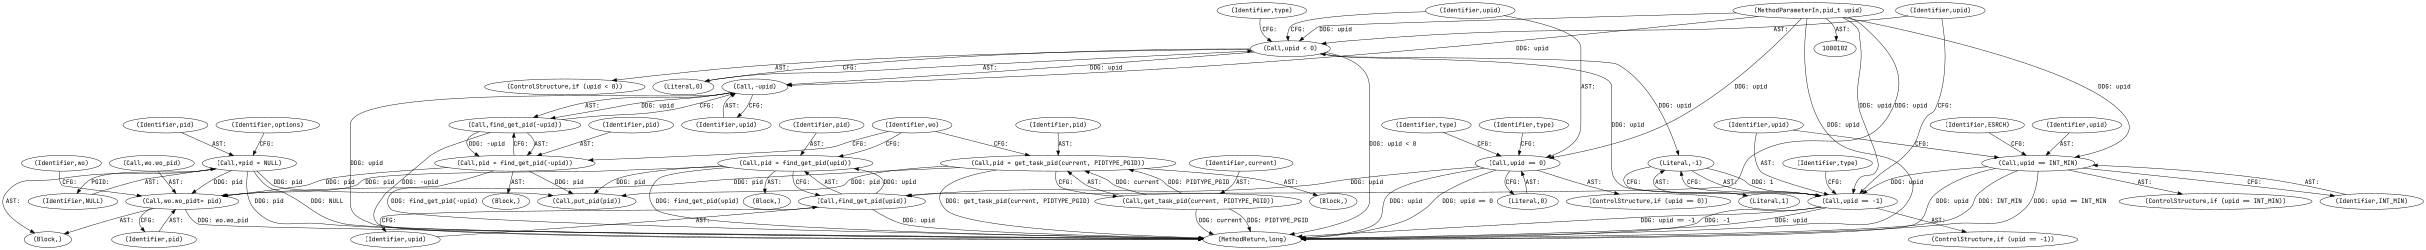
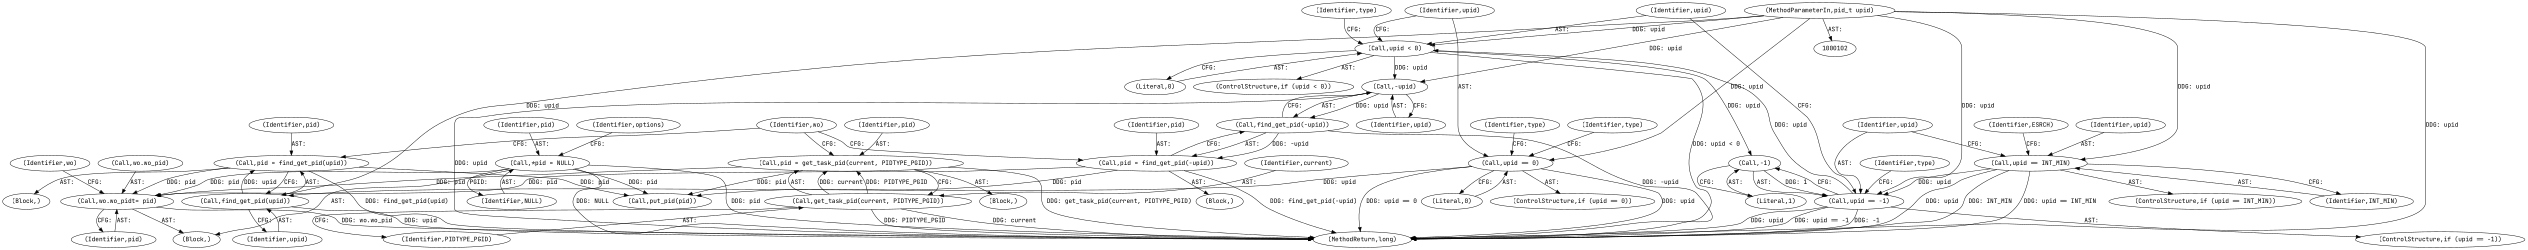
  digraph {
    fontname="JetBrains Mono"
    node [fontname="JetBrains Mono"]
    edge [fontname="JetBrains Mono"]
    n1 [label="(Call,wo.wo_pid\t= pid)"]
    n2 [label="(Block,)"]
    n3 [label="(Identifier,pid)"]
    n4 [label="(MethodReturn,long)"]
    n5 [label="(Call,pid = find_get_pid(upid))"]
    n6 [label="(Call,find_get_pid(upid))"]
    n7 [label="(Block,)"]
    n8 [label="(Call,put_pid(pid))"]
    n9 [label="(Identifier,upid)"]
    n10 [label="(Call,upid == 0)"]
    n11 [label="(Literal,0)"]
    n12 [label="(ControlStructure,if (upid == 0))"]
    n13 [label="(Call,upid < 0)"]
    n14 [label="(Call,-upid)"]
    n15 [label="(Literal,0)"]
    n16 [label="(ControlStructure,if (upid < 0))"]
-   n17 [label="(Literal,-1)"]
+   n17 [label="(Call,-1)"]
    n18 [label="(Call,find_get_pid(-upid))"]
    n19 [label="(Identifier,upid)"]
    n20 [label="(Call,upid == -1)"]
    n21 [label="(ControlStructure,if (upid == -1))"]
    n22 [label="(Literal,1)"]
    n23 [label="(Call,upid == INT_MIN)"]
    n24 [label="(ControlStructure,if (upid == INT_MIN))"]
    n25 [label="(Identifier,INT_MIN)"]
    n26 [label="(MethodParameterIn,pid_t upid)"]
    1000102
    n28 [label="(Call,pid = get_task_pid(current, PIDTYPE_PGID))"]
    n29 [label="(Call,get_task_pid(current, PIDTYPE_PGID))"]
    n30 [label="(Block,)"]
+   n31 [label="(Identifier,PIDTYPE_PGID)"]
    n32 [label="(Call,pid = find_get_pid(-upid))"]
    n33 [label="(Block,)"]
    n34 [label="(Call,*pid = NULL)"]
    n35 [label="(Identifier,NULL)"]
    n36 [label="(Identifier,pid)"]
    n37 [label="(Identifier,pid)"]
    n38 [label="(Identifier,upid)"]
    n39 [label="(Identifier,current)"]
    n40 [label="(Identifier,type)"]
    n41 [label="(Identifier,upid)"]
    n42 [label="(Identifier,pid)"]
    n43 [label="(Identifier,wo)"]
    n44 [label="(Identifier,type)"]
    n45 [label="(Identifier,wo)"]
    n46 [label="(Call,wo.wo_pid)"]
    n47 [label="(Identifier,type)"]
    n48 [label="(Identifier,pid)"]
    n49 [label="(Identifier,ESRCH)"]
    n50 [label="(Identifier,upid)"]
    n51 [label="(Identifier,options)"]
    n52 [label="(Identifier,type)"]
    n53 [label="(Identifier,upid)"]
    n1 -> n2 [label="AST: "]
    n1 -> n3 [label="CFG: "]
    n1 -> n4 [label="DDG: wo.wo_pid"]
    n3 -> n1 [label="AST: "]
    n5 -> n1 [label="DDG: pid"]
    n5 -> n4 [label="DDG: find_get_pid(upid)"]
    n5 -> n6 [label="CFG: "]
    n5 -> n7 [label="AST: "]
    n5 -> n8 [label="DDG: pid"]
    n6 -> n4 [label="DDG: upid"]
    n6 -> n5 [label="AST: "]
    n6 -> n5 [label="DDG: upid"]
    n6 -> n9 [label="CFG: "]
    n9 -> n6 [label="AST: "]
    n10 -> n4 [label="DDG: upid == 0"]
    n10 -> n4 [label="DDG: upid"]
    n10 -> n6 [label="DDG: upid"]
    n10 -> n11 [label="CFG: "]
    n10 -> n12 [label="AST: "]
    n11 -> n10 [label="AST: "]
    n13 -> n4 [label="DDG: upid < 0"]
    n13 -> n14 [label="DDG: upid"]
    n13 -> n15 [label="CFG: "]
    n13 -> n16 [label="AST: "]
    n13 -> n17 [label="DDG: upid"]
    n14 -> n4 [label="DDG: upid"]
    n14 -> n18 [label="AST: "]
    n14 -> n18 [label="DDG: upid"]
    n14 -> n19 [label="CFG: "]
    n15 -> n13 [label="AST: "]
    n17 -> n20 [label="AST: "]
    n17 -> n20 [label="DDG: 1"]
    n17 -> n22 [label="CFG: "]
    n18 -> n4 [label="DDG: -upid"]
    n18 -> n14 [label="CFG: "]
    n18 -> n32 [label="AST: "]
    n18 -> n32 [label="DDG: -upid"]
    n19 -> n14 [label="AST: "]
    n20 -> n4 [label="DDG: upid"]
    n20 -> n4 [label="DDG: upid == -1"]
    n20 -> n4 [label="DDG: -1"]
    n20 -> n13 [label="DDG: upid"]
    n20 -> n17 [label="CFG: "]
    n20 -> n21 [label="AST: "]
    n22 -> n17 [label="AST: "]
    n23 -> n4 [label="DDG: upid == INT_MIN"]
    n23 -> n4 [label="DDG: upid"]
    n23 -> n4 [label="DDG: INT_MIN"]
    n23 -> n20 [label="DDG: upid"]
    n23 -> n24 [label="AST: "]
    n23 -> n25 [label="CFG: "]
    n25 -> n23 [label="AST: "]
    n26 -> n4 [label="DDG: upid"]
    n26 -> n6 [label="DDG: upid"]
    n26 -> n10 [label="DDG: upid"]
    n26 -> n13 [label="DDG: upid"]
    n26 -> n14 [label="DDG: upid"]
    n26 -> n20 [label="DDG: upid"]
    n26 -> n23 [label="DDG: upid"]
    n26 -> 1000102 [label="AST: "]
    n28 -> n1 [label="DDG: pid"]
    n28 -> n4 [label="DDG: get_task_pid(current, PIDTYPE_PGID)"]
    n28 -> n8 [label="DDG: pid"]
    n28 -> n29 [label="CFG: "]
    n28 -> n30 [label="AST: "]
    n29 -> n4 [label="DDG: current"]
    n29 -> n4 [label="DDG: PIDTYPE_PGID"]
    n29 -> n28 [label="AST: "]
    n29 -> n28 [label="DDG: current"]
    n29 -> n28 [label="DDG: PIDTYPE_PGID"]
+   n29 -> n31 [label="CFG: "]
+   n31 -> n29 [label="AST: "]
    n32 -> n1 [label="DDG: pid"]
    n32 -> n4 [label="DDG: find_get_pid(-upid)"]
    n32 -> n8 [label="DDG: pid"]
    n32 -> n18 [label="CFG: "]
    n32 -> n33 [label="AST: "]
    n34 -> n1 [label="DDG: pid"]
    n34 -> n2 [label="AST: "]
    n34 -> n4 [label="DDG: NULL"]
    n34 -> n4 [label="DDG: pid"]
    n34 -> n8 [label="DDG: pid"]
    n34 -> n35 [label="PGID: "]
    n35 -> n34 [label="AST: "]
    n36 -> n5 [label="AST: "]
    n37 -> n32 [label="AST: "]
    n38 -> n20 [label="AST: "]
    n38 -> n23 [label="CFG: "]
    n39 -> n29 [label="AST: "]
    n40 -> n10 [label="CFG: "]
    n41 -> n13 [label="AST: "]
    n41 -> n20 [label="CFG: "]
    n42 -> n28 [label="AST: "]
    n43 -> n1 [label="CFG: "]
    n44 -> n10 [label="CFG: "]
    n45 -> n5 [label="CFG: "]
    n45 -> n28 [label="CFG: "]
    n45 -> n32 [label="CFG: "]
    n46 -> n1 [label="AST: "]
    n47 -> n13 [label="CFG: "]
    n48 -> n34 [label="AST: "]
    n49 -> n23 [label="CFG: "]
    n50 -> n10 [label="AST: "]
    n50 -> n13 [label="CFG: "]
    n51 -> n34 [label="CFG: "]
    n52 -> n20 [label="CFG: "]
    n53 -> n23 [label="AST: "]
  }
